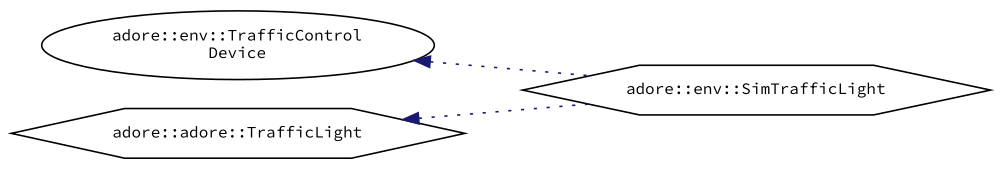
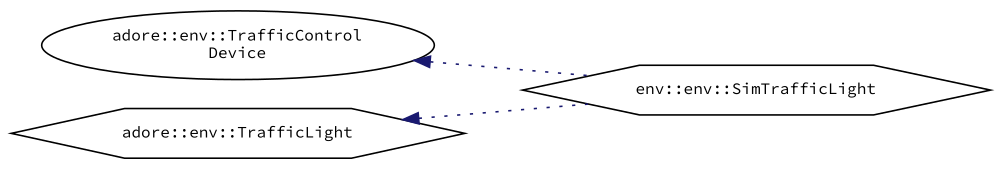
  digraph {
    fontname="Source Code Pro"
    rankdir=LR
    node [color=black fillcolor=white fontname="Source Code Pro" fontsize=10 shape=hexagon style=filled]
    edge [color=midnightblue dir=back fontname="Source Code Pro" fontsize=10 labelfontname=Helvetica labelfontsize=10 style=dotted]
    n1 [height=0.2 label="adore::env::TrafficControl\lDevice" shape=ellipse width=0.4]
-   n2 [height=0.2 label="adore::env::SimTrafficLight" width=0.4]
-   n3 [height=0.2 label="adore::adore::TrafficLight" width=0.4]
+   n2 [height=0.2 label="env::env::SimTrafficLight" width=0.4]
+   n3 [height=0.2 label="adore::env::TrafficLight" width=0.4]
    n1 -> n2
    n3 -> n2
  }
